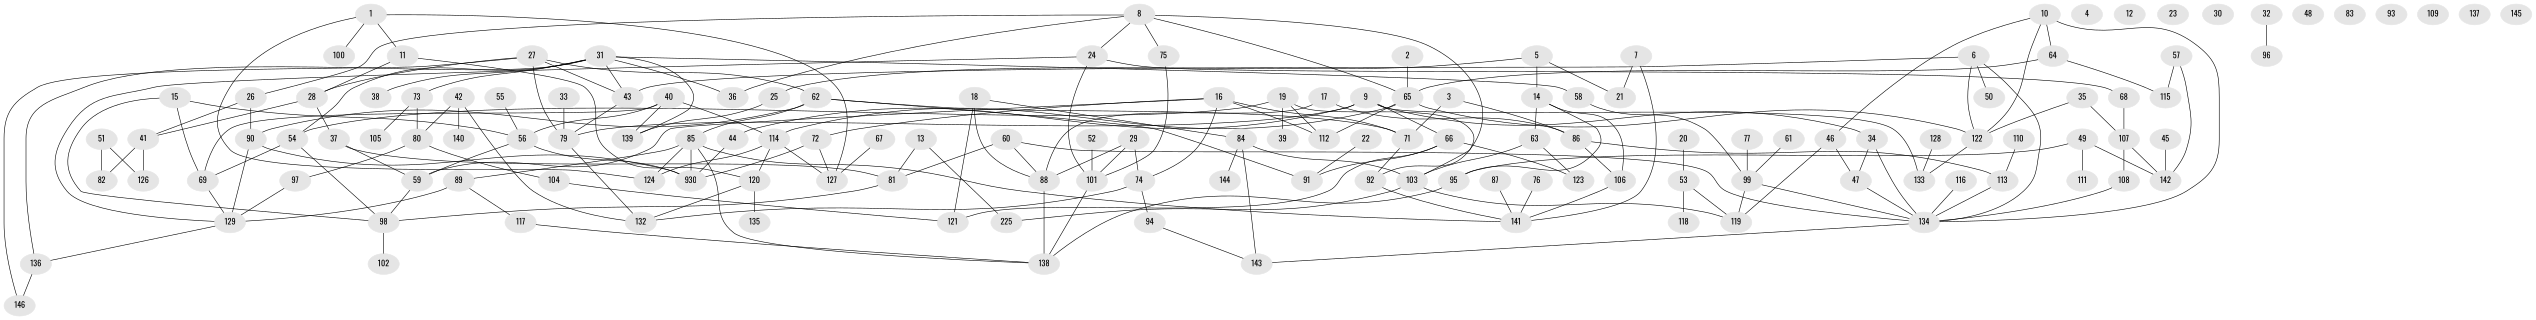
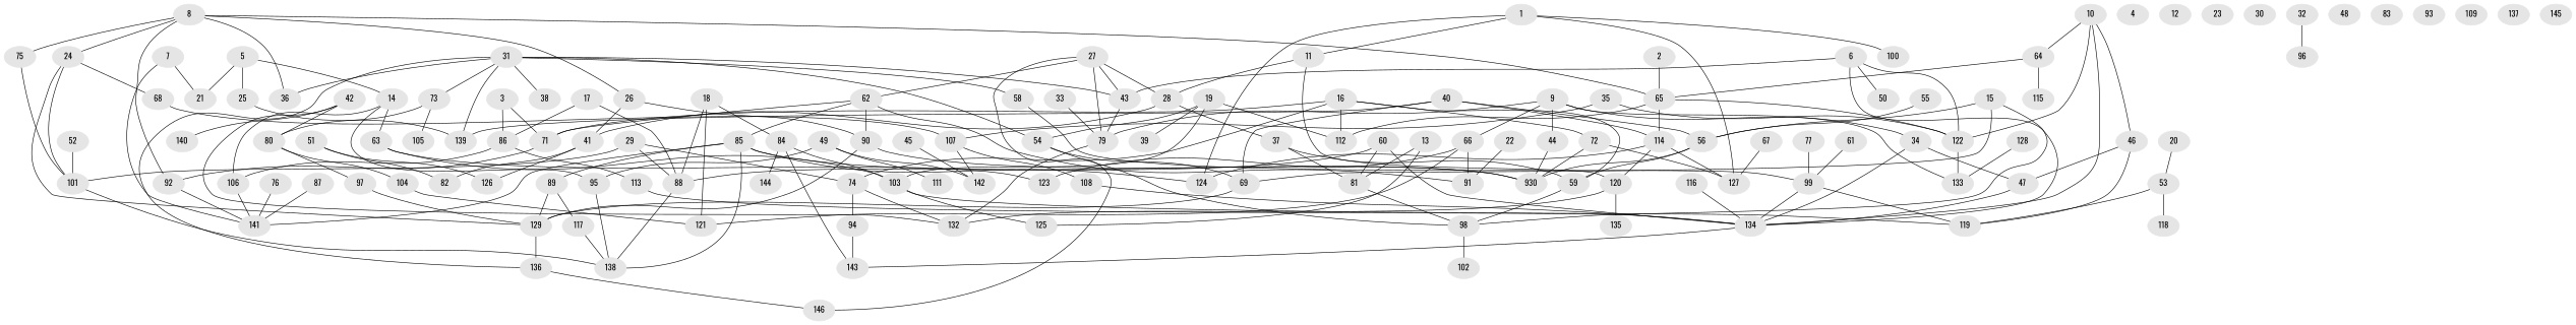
  graph {
    fontname=Oswald
    node [color=gray90 fontname=Oswald style=filled]
    edge [fontname=Oswald]
    1
    11
    100
    124
    127
    28
    120
    2
    65
    122
    112
    114
    3
    71
    86
    92
    106
    113
    4
    5
    14
    21
    25
    63
    95
    139
    6
    43
    50
    134
    79
    133
    143
    7
    141
    8
    24
    26
    36
    75
    68
    101
    129
    41
    90
    9
    34
    44
    66
    47
    n51 [label=930]
    121
    91
    123
    132
    10
    46
    64
    119
    115
    37
    135
    12
    13
    81
-   125 [label=225]
+   125
    98
    103
    138
    15
    56
    69
    59
    102
    16
    72
    74
    94
    17
    88
    18
    84
    144
    19
    39
    54
    20
    53
    118
    22
    23
    107
    136
    82
    126
    27
    62
    146
    85
    29
    30
    31
    38
    58
    73
    99
    80
    105
    32
    96
    33
    35
    142
    108
    40
    42
    140
    97
    104
    45
    48
    49
    111
    51
    52
    55
-   57
    60
    61
    89
    67
    117
    76
    77
    83
    87
    93
    109
-   110
    116
    128
    137
    145
    1 -- 11
    1 -- 100
    1 -- 124
    1 -- 127
    11 -- 28
    11 -- 120
    28 -- 41
    28 -- 37
    120 -- 132
    120 -- 135
    2 -- 65
    65 -- 122
    65 -- 112
    65 -- 114
    122 -- 133
    114 -- 124
    114 -- 127
    114 -- 120
    3 -- 71
    3 -- 86
    71 -- 92
    86 -- 106
    86 -- 113
    92 -- 141
    106 -- 141
    113 -- 134
    5 -- 14
    5 -- 21
    5 -- 25
    14 -- 106
    14 -- 63
    14 -- 95
    25 -- 139
    63 -- 123
    63 -- 103
    95 -- 138
    6 -- 122
    6 -- 43
    6 -- 50
    6 -- 134
    43 -- 79
    134 -- 143
    79 -- 132
    7 -- 21
    7 -- 141
    8 -- 65
    8 -- 92
    8 -- 24
    8 -- 26
    8 -- 36
    8 -- 75
    24 -- 68
    24 -- 101
    24 -- 129
    26 -- 41
    26 -- 90
    75 -- 101
    68 -- 107
    101 -- 138
    129 -- 136
    41 -- 82
    41 -- 126
    90 -- 129
    90 -- n51
    9 -- 79
    9 -- 133
    9 -- 34
    9 -- 44
    9 -- 66
    34 -- 134
    34 -- 47
    44 -- n51
    66 -- 121
    66 -- 91
    66 -- 123
    47 -- 134
    10 -- 122
    10 -- 134
    10 -- 46
    10 -- 64
    46 -- 47
    46 -- 119
    64 -- 65
    64 -- 115
    37 -- 81
    37 -- 59
    13 -- 81
    13 -- 125
    81 -- 98
    98 -- 102
    103 -- 119
    103 -- 125
    15 -- 98
    15 -- 56
    15 -- 69
    56 -- n51
    56 -- 59
    69 -- 129
    59 -- 98
    16 -- 112
    16 -- 71
    16 -- 59
    16 -- 72
    16 -- 74
    72 -- 127
    72 -- n51
    74 -- 132
    74 -- 94
    94 -- 143
    17 -- 86
    17 -- 88
    88 -- 138
    18 -- 121
    18 -- 88
    18 -- 84
    84 -- 143
    84 -- 103
    84 -- 144
    19 -- 112
    19 -- 103
    19 -- 39
    19 -- 54
    54 -- 98
    54 -- 69
    20 -- 53
    53 -- 119
    53 -- 118
    22 -- 91
    107 -- 142
    107 -- 108
    136 -- 146
    27 -- 28
    27 -- 43
    27 -- 79
    27 -- 62
    27 -- 146
    62 -- 71
    62 -- 90
    62 -- 91
    62 -- 85
    85 -- 124
    85 -- 141
    85 -- n51
    85 -- 138
    85 -- 89
    29 -- 101
    29 -- 74
    29 -- 88
    31 -- 139
    31 -- 43
    31 -- 36
    31 -- 54
    31 -- 136
    31 -- 38
    31 -- 58
    31 -- 73
    58 -- 99
    73 -- 80
    73 -- 105
    99 -- 134
    99 -- 119
    80 -- 97
    80 -- 104
    32 -- 96
    33 -- 79
    35 -- 122
    35 -- 107
    108 -- 134
    40 -- 114
    40 -- 139
    40 -- 56
    40 -- 69
    42 -- 132
    42 -- 80
    42 -- 140
    97 -- 129
    104 -- 121
    45 -- 142
    49 -- 95
    49 -- 142
    49 -- 111
    51 -- 82
    51 -- 126
    52 -- 101
    55 -- 56
-   57 -- 115
-   57 -- 142
    60 -- 134
    60 -- 81
    60 -- 88
    61 -- 99
    89 -- 129
    89 -- 117
    67 -- 127
    117 -- 138
    76 -- 141
    77 -- 99
    87 -- 141
-   110 -- 113
    116 -- 134
    128 -- 133
  }
